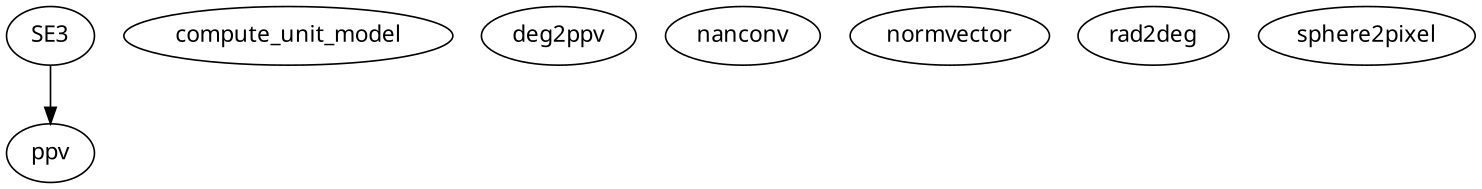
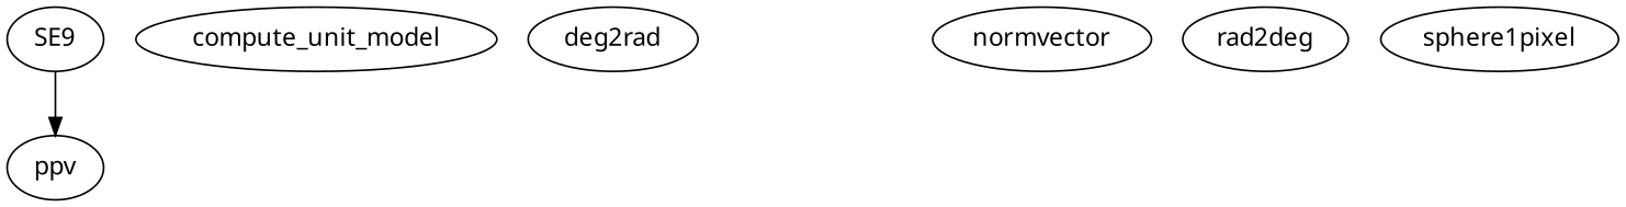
  digraph {
    fontname="Noto Sans"
    node [fontname="Noto Sans"]
-   SE3
+   SE3 [label=SE9]
    ppv
    compute_unit_model
-   deg2rad [label=deg2ppv]
-   nanconv
+   deg2rad
    normvector
    rad2deg
-   sphere2pixel
+   sphere2pixel [label=sphere1pixel]
    SE3 -> ppv [fontname="Noto Sans"]
  }
